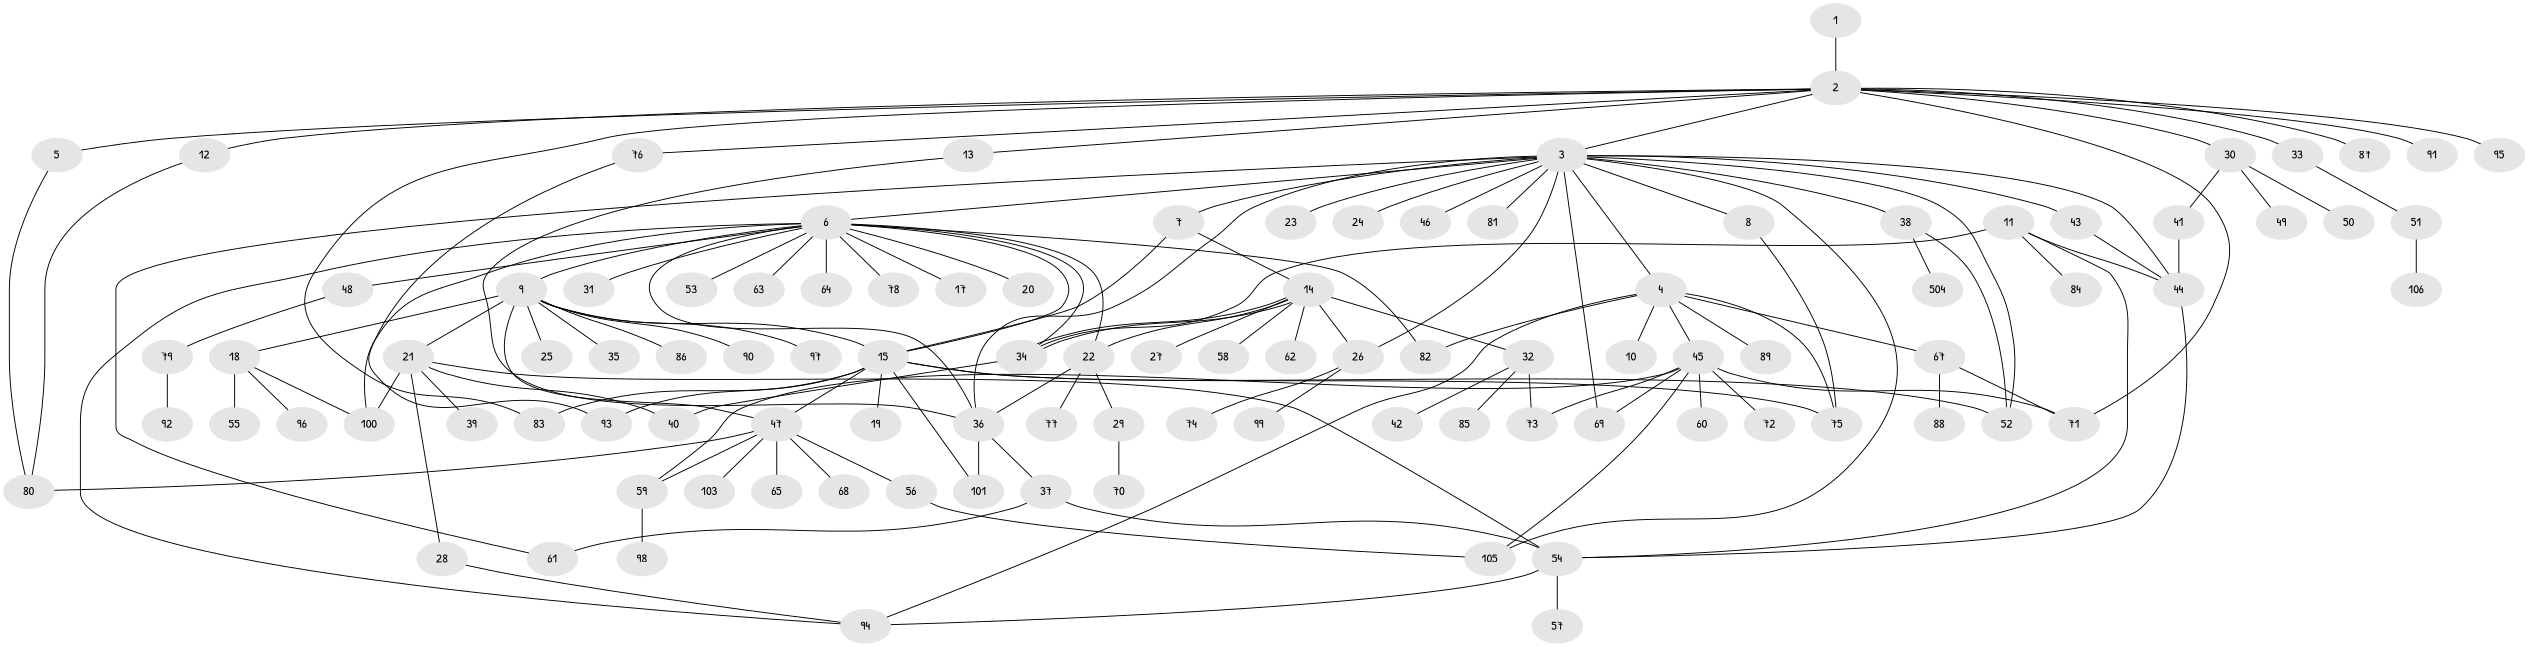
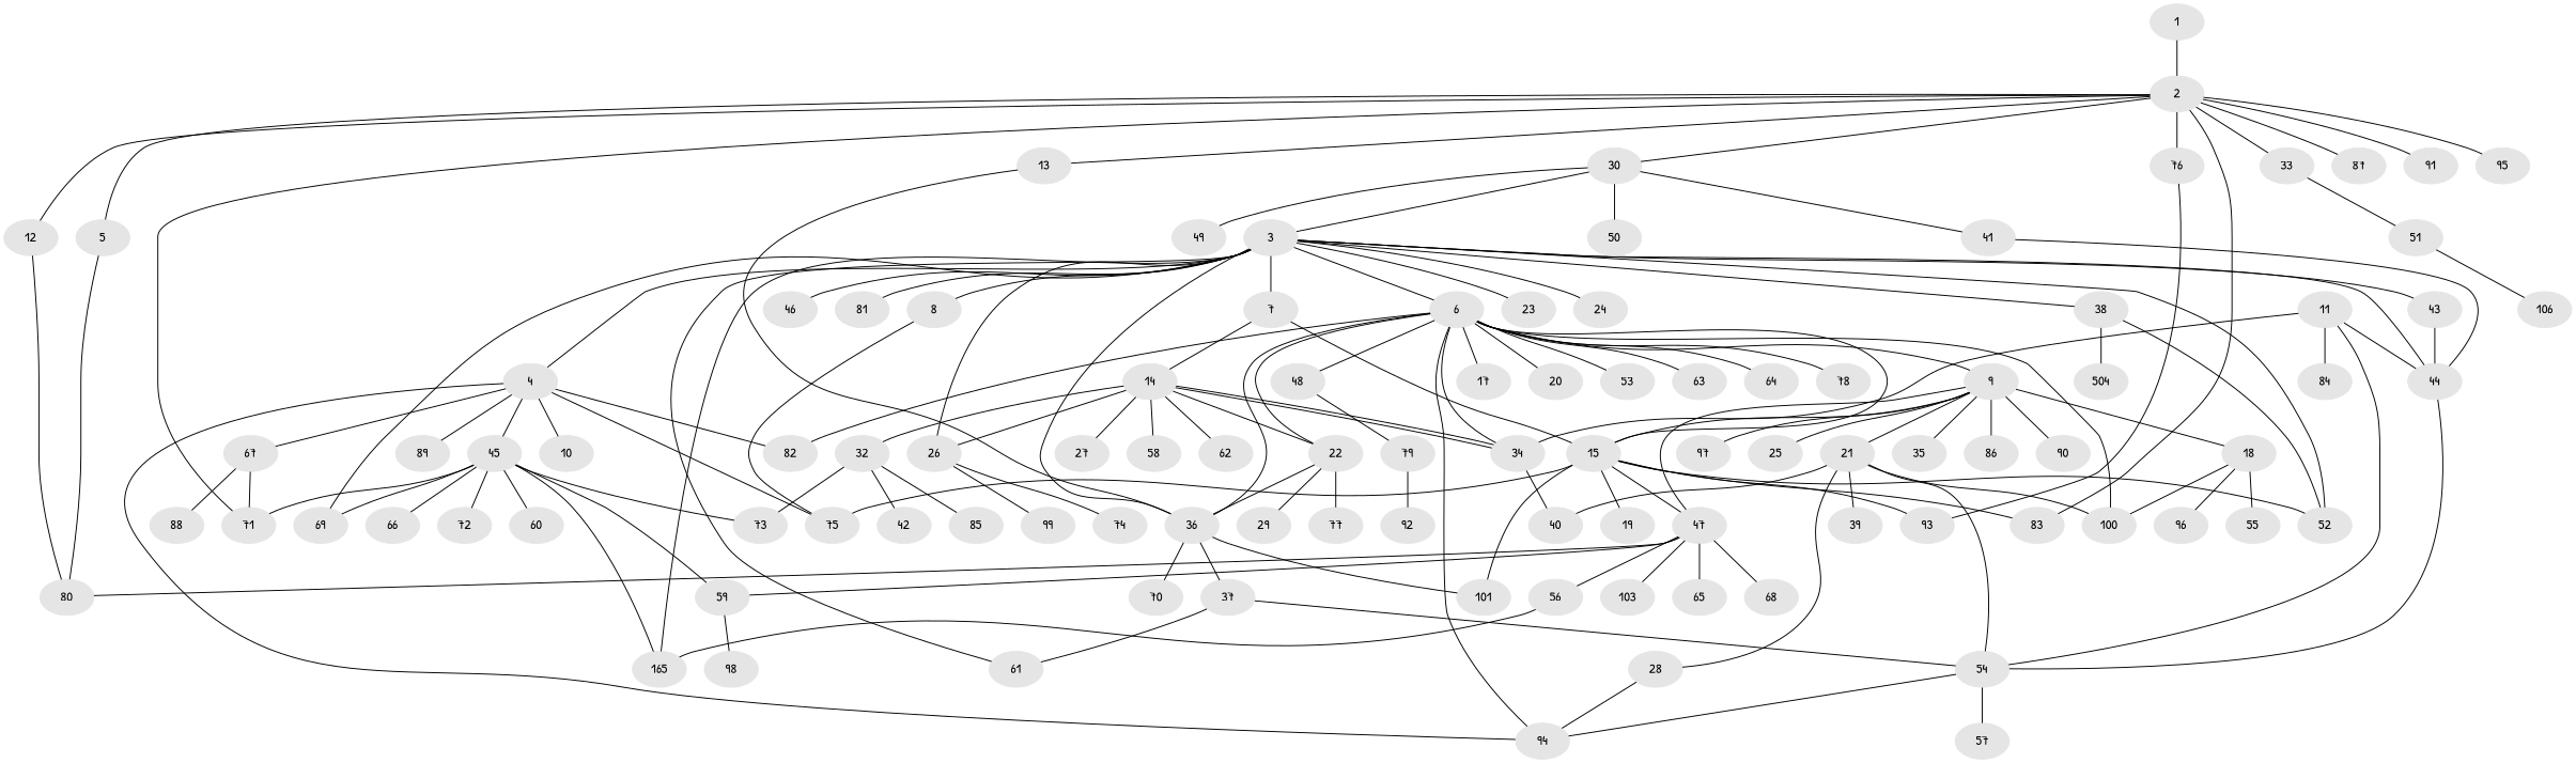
  graph {
    fontname="Patrick Hand"
    node [color=gray90 fontname="Patrick Hand" style=filled]
    edge [fontname="Patrick Hand"]
    1
    2
    3
    5
    12
    13
    30
    33
    71
    76
    83
    87
    91
    95
    4
    6
    7
    8
    23
    24
    26
    36
    38
    43
    46
    52
    61
    69
    81
-   105
+   105 [label=165]
    44
    80
    41
    49
    50
    51
    93
    10
    45
    67
    75
    82
    89
    94
    9
    15
    17
    20
    22
-   31
    34
    48
    53
    63
    64
    78
    100
    14
    11
    54
    84
    74
    99
    101
    37
    70
    n67 [label=504]
    73
    59
    60
+   66
    72
    88
    18
    21
    25
    35
    47
    86
    90
    97
    19
    29
    77
    40
    79
    27
    32
    58
    62
    55
    96
    28
    39
    56
    65
    68
    103
    57
    42
    85
    106
    98
    92
    1 -- 2
-   2 -- 3
+   30 -- 3
    2 -- 5
    2 -- 12
    2 -- 13
    2 -- 30
    2 -- 33
    2 -- 71
    2 -- 76
    2 -- 83
    2 -- 87
    2 -- 91
    2 -- 95
    3 -- 4
    3 -- 6
    3 -- 7
    3 -- 8
    3 -- 23
    3 -- 24
    3 -- 26
    3 -- 36
    3 -- 38
    3 -- 43
    3 -- 46
    3 -- 52
    3 -- 61
    3 -- 69
    3 -- 81
    3 -- 105
    3 -- 44
    5 -- 80
    12 -- 80
    13 -- 36
    30 -- 41
    30 -- 49
    30 -- 50
    33 -- 51
    76 -- 93
    4 -- 10
    4 -- 45
    4 -- 67
    4 -- 75
    4 -- 82
    4 -- 89
    4 -- 94
    6 -- 36
    6 -- 82
    6 -- 94
    6 -- 9
    6 -- 15
    6 -- 17
    6 -- 20
    6 -- 22
-   6 -- 31
    6 -- 34
    6 -- 48
    6 -- 53
    6 -- 63
    6 -- 64
    6 -- 78
    6 -- 100
    7 -- 15
    7 -- 14
    8 -- 75
    26 -- 74
    26 -- 99
    36 -- 101
    36 -- 37
-   29 -- 70
+   36 -- 70
    38 -- 52
    38 -- n67
    43 -- 44
    44 -- 54
    41 -- 44
    51 -- 106
    45 -- 71
    45 -- 69
    45 -- 105
    45 -- 73
    45 -- 59
    45 -- 60
+   45 -- 66
    45 -- 72
    67 -- 71
    67 -- 88
    9 -- 15
    9 -- 18
    9 -- 21
    9 -- 25
    9 -- 35
    9 -- 47
    9 -- 86
    9 -- 90
    9 -- 97
    15 -- 83
    15 -- 52
    15 -- 93
    15 -- 75
    15 -- 101
    15 -- 47
    15 -- 19
    22 -- 36
    22 -- 29
    22 -- 77
    34 -- 40
    48 -- 79
    14 -- 26
    14 -- 22
    14 -- 34
    14 -- 34
    14 -- 27
    14 -- 32
    14 -- 58
    14 -- 62
    11 -- 44
    11 -- 34
    11 -- 54
    11 -- 84
    54 -- 94
    54 -- 57
    37 -- 61
    37 -- 54
    59 -- 98
    18 -- 100
    18 -- 55
    18 -- 96
    21 -- 100
    21 -- 54
    21 -- 40
    21 -- 28
    21 -- 39
    47 -- 80
    47 -- 59
    47 -- 56
    47 -- 65
    47 -- 68
    47 -- 103
    79 -- 92
    32 -- 73
    32 -- 42
    32 -- 85
    28 -- 94
    56 -- 105
  }
